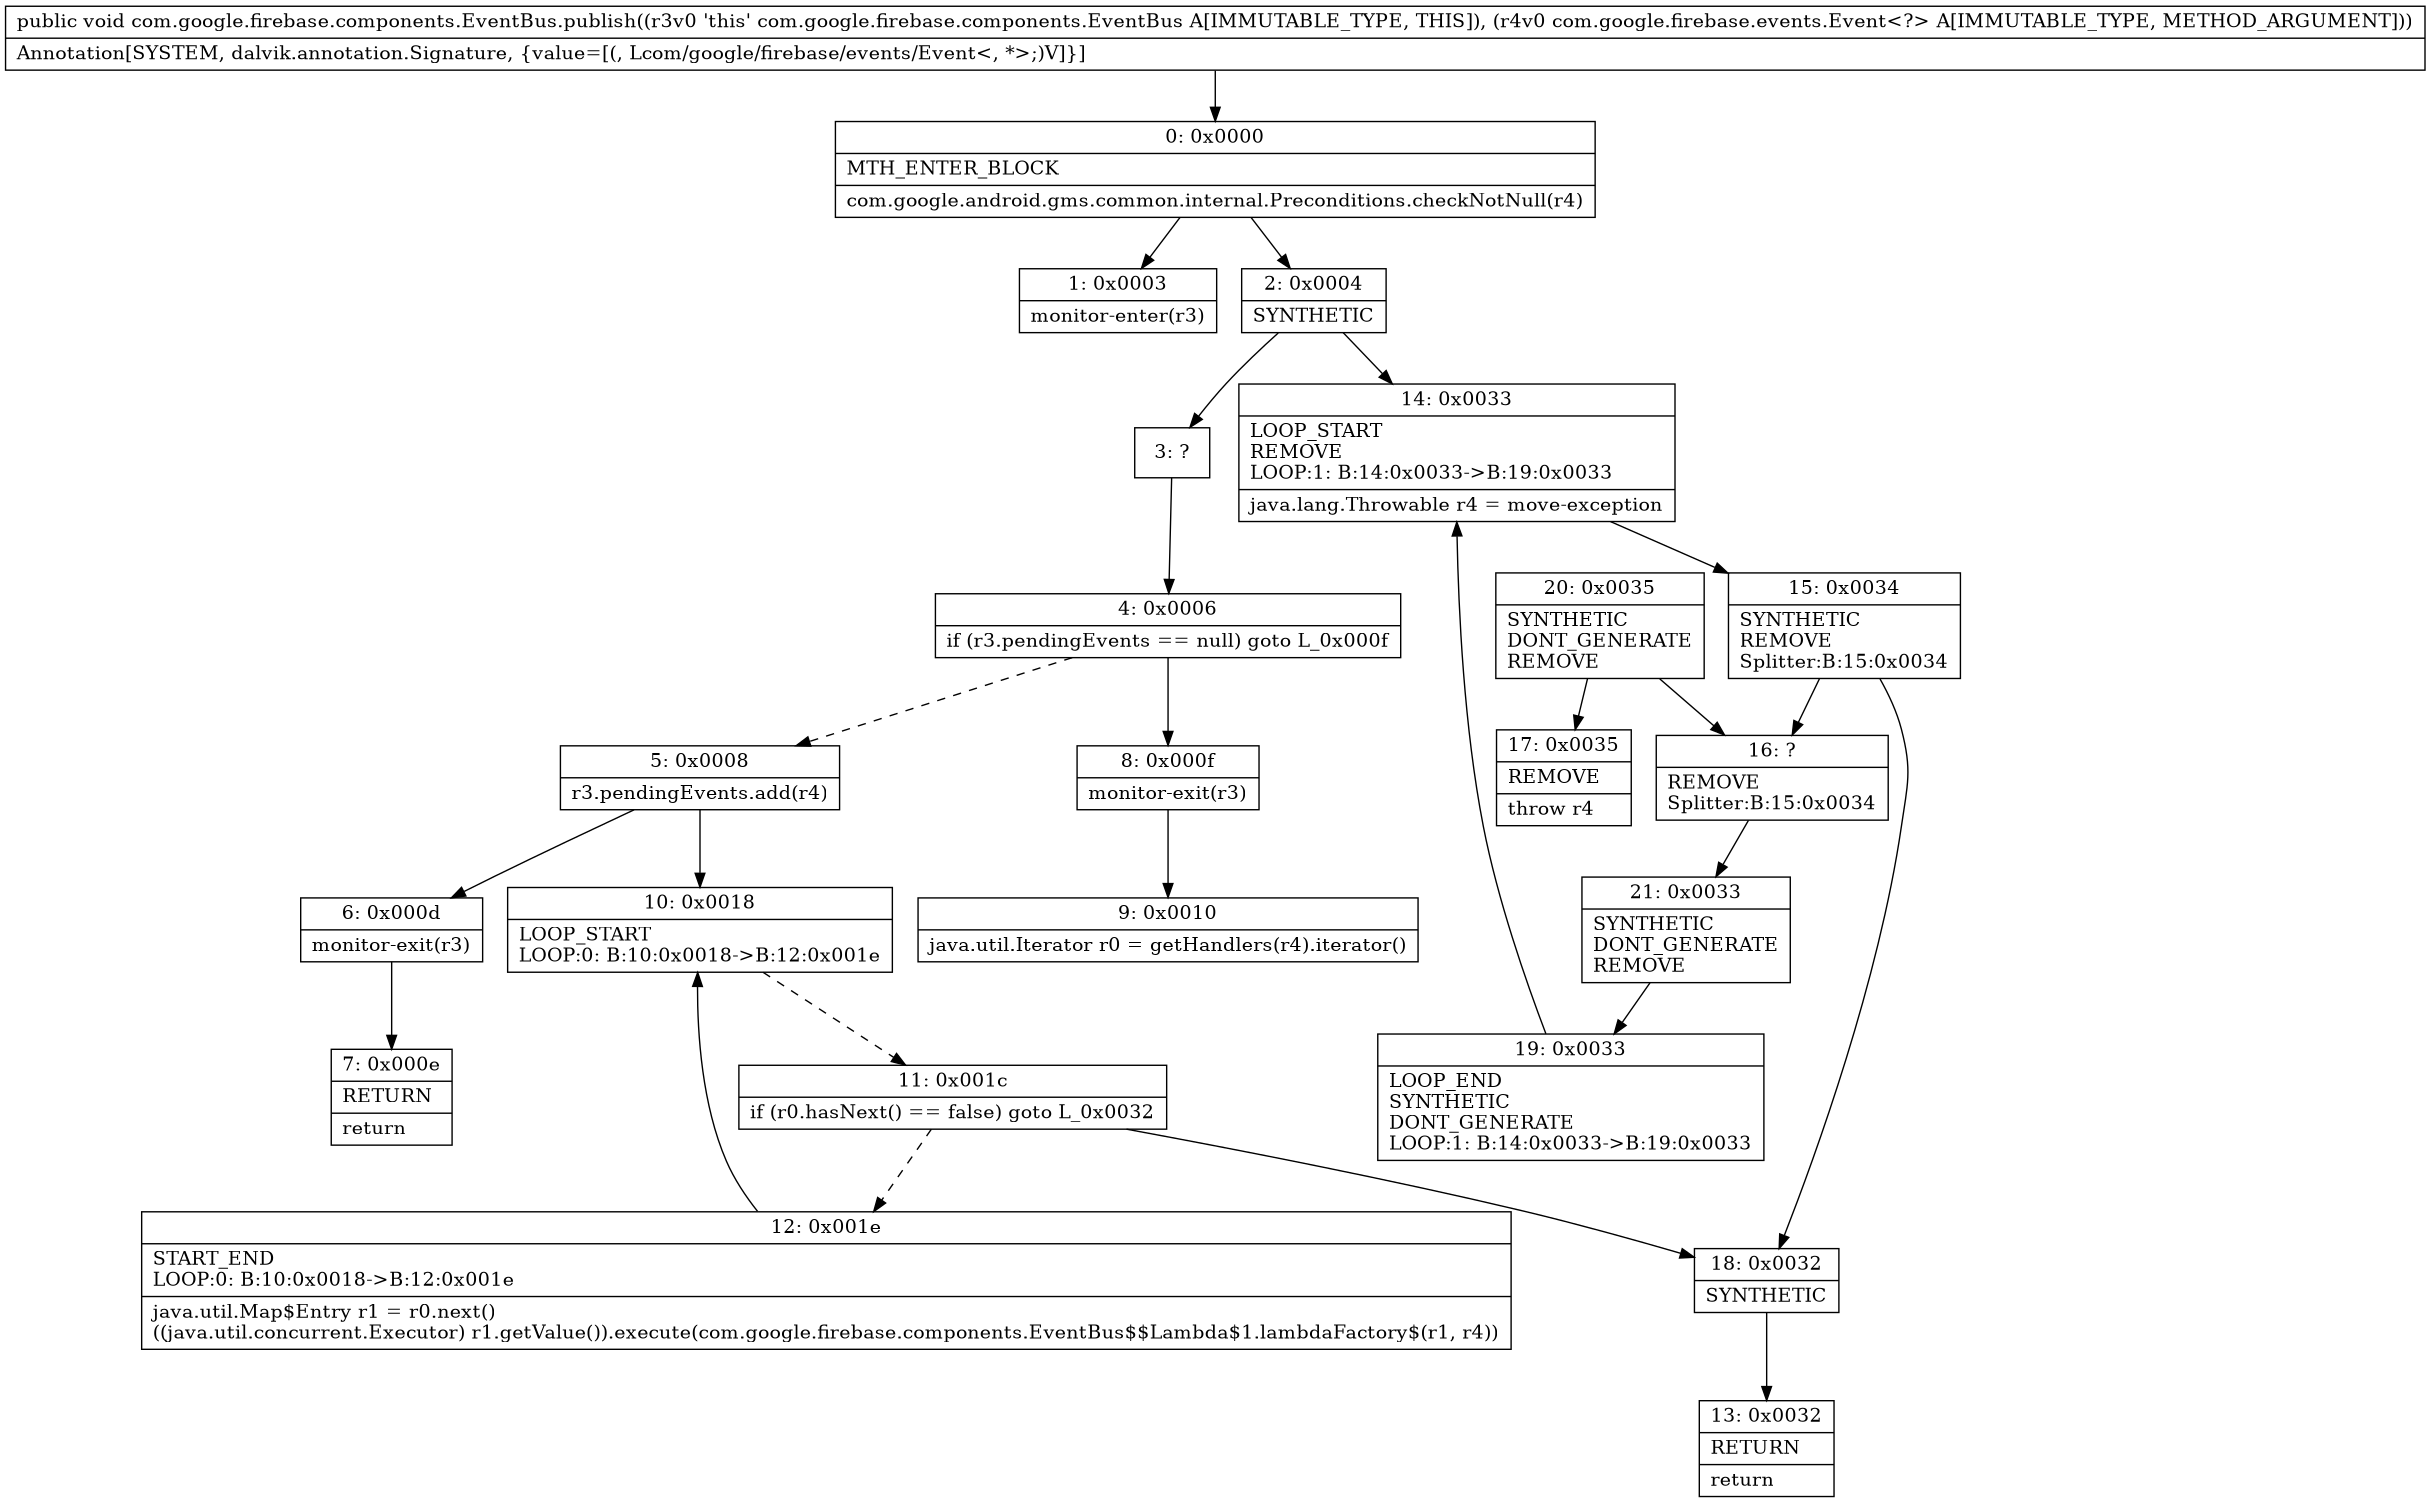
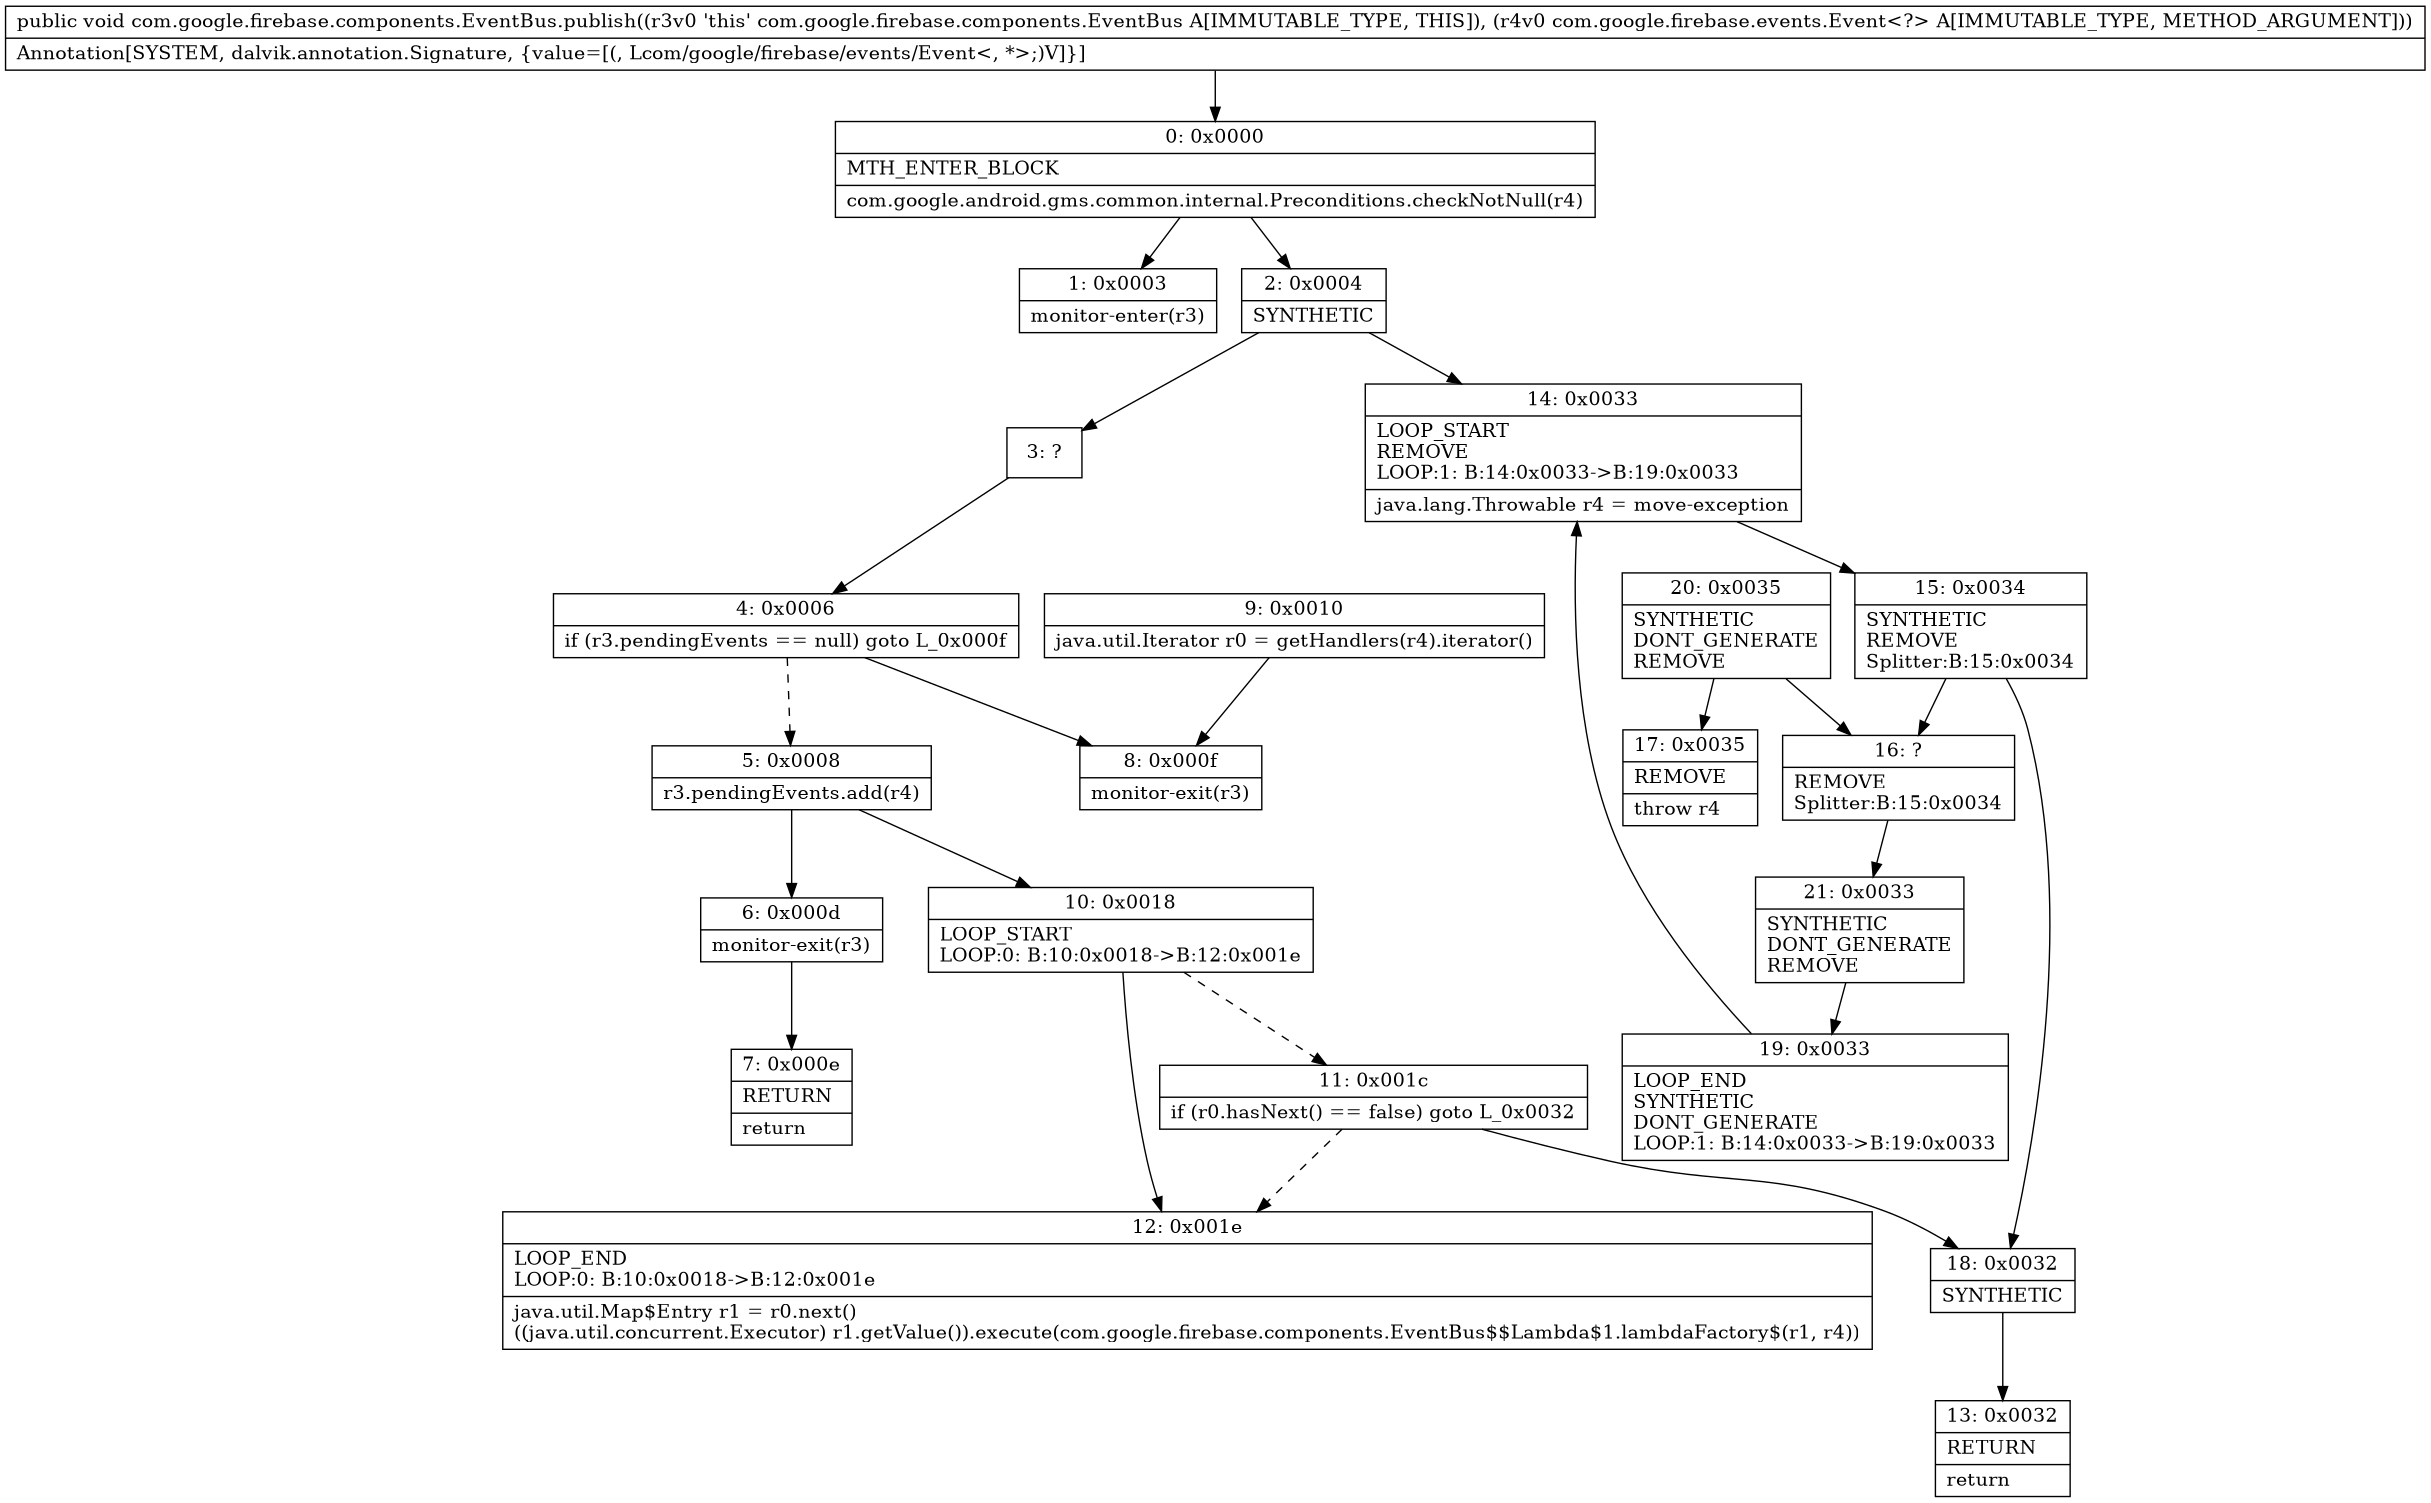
  digraph {
    fontname="DejaVu Serif"
    node [fontname="DejaVu Serif" shape=record]
    edge [fontname="DejaVu Serif"]
    n1 [label="{0\:\ 0x0000|MTH_ENTER_BLOCK\l|com.google.android.gms.common.internal.Preconditions.checkNotNull(r4)\l}"]
    n2 [label="{1\:\ 0x0003|monitor\-enter(r3)\l}"]
    n3 [label="{2\:\ 0x0004|SYNTHETIC\l}"]
    n4 [label="{3\:\ ?}"]
    n5 [label="{14\:\ 0x0033|LOOP_START\lREMOVE\lLOOP:1: B:14:0x0033\-\>B:19:0x0033\l|java.lang.Throwable r4 = move\-exception\l}"]
    n6 [label="{4\:\ 0x0006|if (r3.pendingEvents == null) goto L_0x000f\l}"]
    n7 [label="{15\:\ 0x0034|SYNTHETIC\lREMOVE\lSplitter:B:15:0x0034\l}"]
    n8 [label="{5\:\ 0x0008|r3.pendingEvents.add(r4)\l}"]
    n9 [label="{8\:\ 0x000f|monitor\-exit(r3)\l}"]
    n10 [label="{6\:\ 0x000d|monitor\-exit(r3)\l}"]
    n11 [label="{10\:\ 0x0018|LOOP_START\lLOOP:0: B:10:0x0018\-\>B:12:0x001e\l}"]
    n12 [label="{9\:\ 0x0010|java.util.Iterator r0 = getHandlers(r4).iterator()\l}"]
    n13 [label="{7\:\ 0x000e|RETURN\l|return\l}"]
    n14 [label="{11\:\ 0x001c|if (r0.hasNext() == false) goto L_0x0032\l}"]
-   n15 [label="{12\:\ 0x001e|START_END\lLOOP:0: B:10:0x0018\-\>B:12:0x001e\l|java.util.Map$Entry r1 = r0.next()\l((java.util.concurrent.Executor) r1.getValue()).execute(com.google.firebase.components.EventBus$$Lambda$1.lambdaFactory$(r1, r4))\l}"]
+   n15 [label="{12\:\ 0x001e|LOOP_END\lLOOP:0: B:10:0x0018\-\>B:12:0x001e\l|java.util.Map$Entry r1 = r0.next()\l((java.util.concurrent.Executor) r1.getValue()).execute(com.google.firebase.components.EventBus$$Lambda$1.lambdaFactory$(r1, r4))\l}"]
    n16 [label="{18\:\ 0x0032|SYNTHETIC\l}"]
    n17 [label="{13\:\ 0x0032|RETURN\l|return\l}"]
    n18 [label="{16\:\ ?|REMOVE\lSplitter:B:15:0x0034\l}"]
    n19 [label="{21\:\ 0x0033|SYNTHETIC\lDONT_GENERATE\lREMOVE\l}"]
    n20 [label="{19\:\ 0x0033|LOOP_END\lSYNTHETIC\lDONT_GENERATE\lLOOP:1: B:14:0x0033\-\>B:19:0x0033\l}"]
    n21 [label="{20\:\ 0x0035|SYNTHETIC\lDONT_GENERATE\lREMOVE\l}"]
    n22 [label="{17\:\ 0x0035|REMOVE\l|throw r4\l}"]
    n23 [label="{public void com.google.firebase.components.EventBus.publish((r3v0 'this' com.google.firebase.components.EventBus A[IMMUTABLE_TYPE, THIS]), (r4v0 com.google.firebase.events.Event\<?\> A[IMMUTABLE_TYPE, METHOD_ARGUMENT]))  | Annotation[SYSTEM, dalvik.annotation.Signature, \{value=[(, Lcom\/google\/firebase\/events\/Event\<, *\>;)V]\}]\l}"]
    n1 -> n2
    n1 -> n3
    n3 -> n4
    n3 -> n5
    n4 -> n6
    n5 -> n7
    n6 -> n8 [style=dashed]
    n6 -> n9
    n7 -> n16
    n7 -> n18
    n8 -> n10
    n8 -> n11
-   n9 -> n12
+   n12 -> n9
    n10 -> n13
    n11 -> n14 [style=dashed]
    n14 -> n15 [style=dashed]
    n14 -> n16
-   n15 -> n11
+   n11 -> n15
    n16 -> n17
    n18 -> n19
    n19 -> n20
    n20 -> n5
    n21 -> n18
    n21 -> n22
    n23 -> n1
  }
